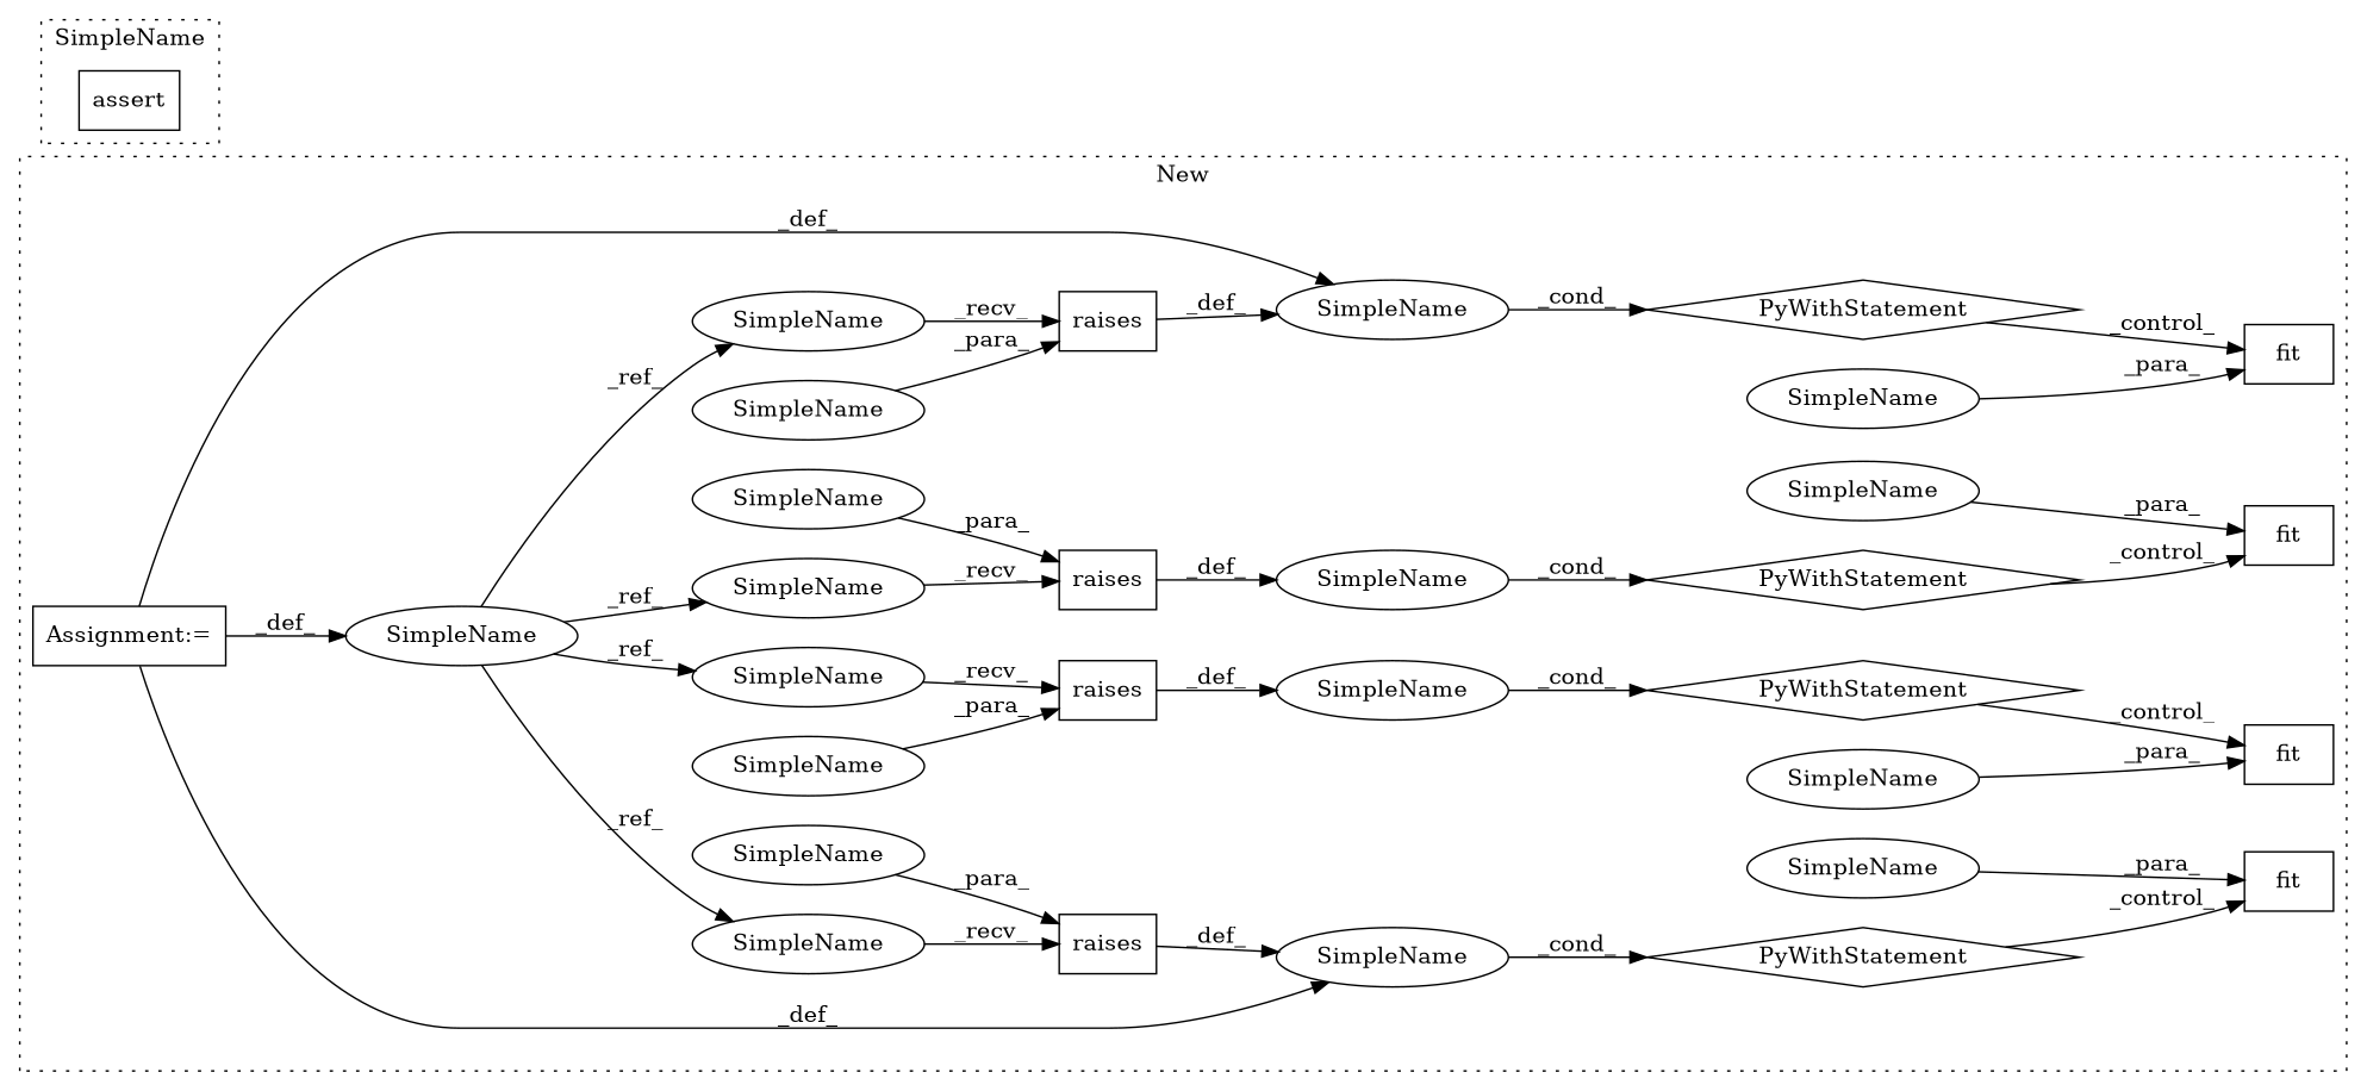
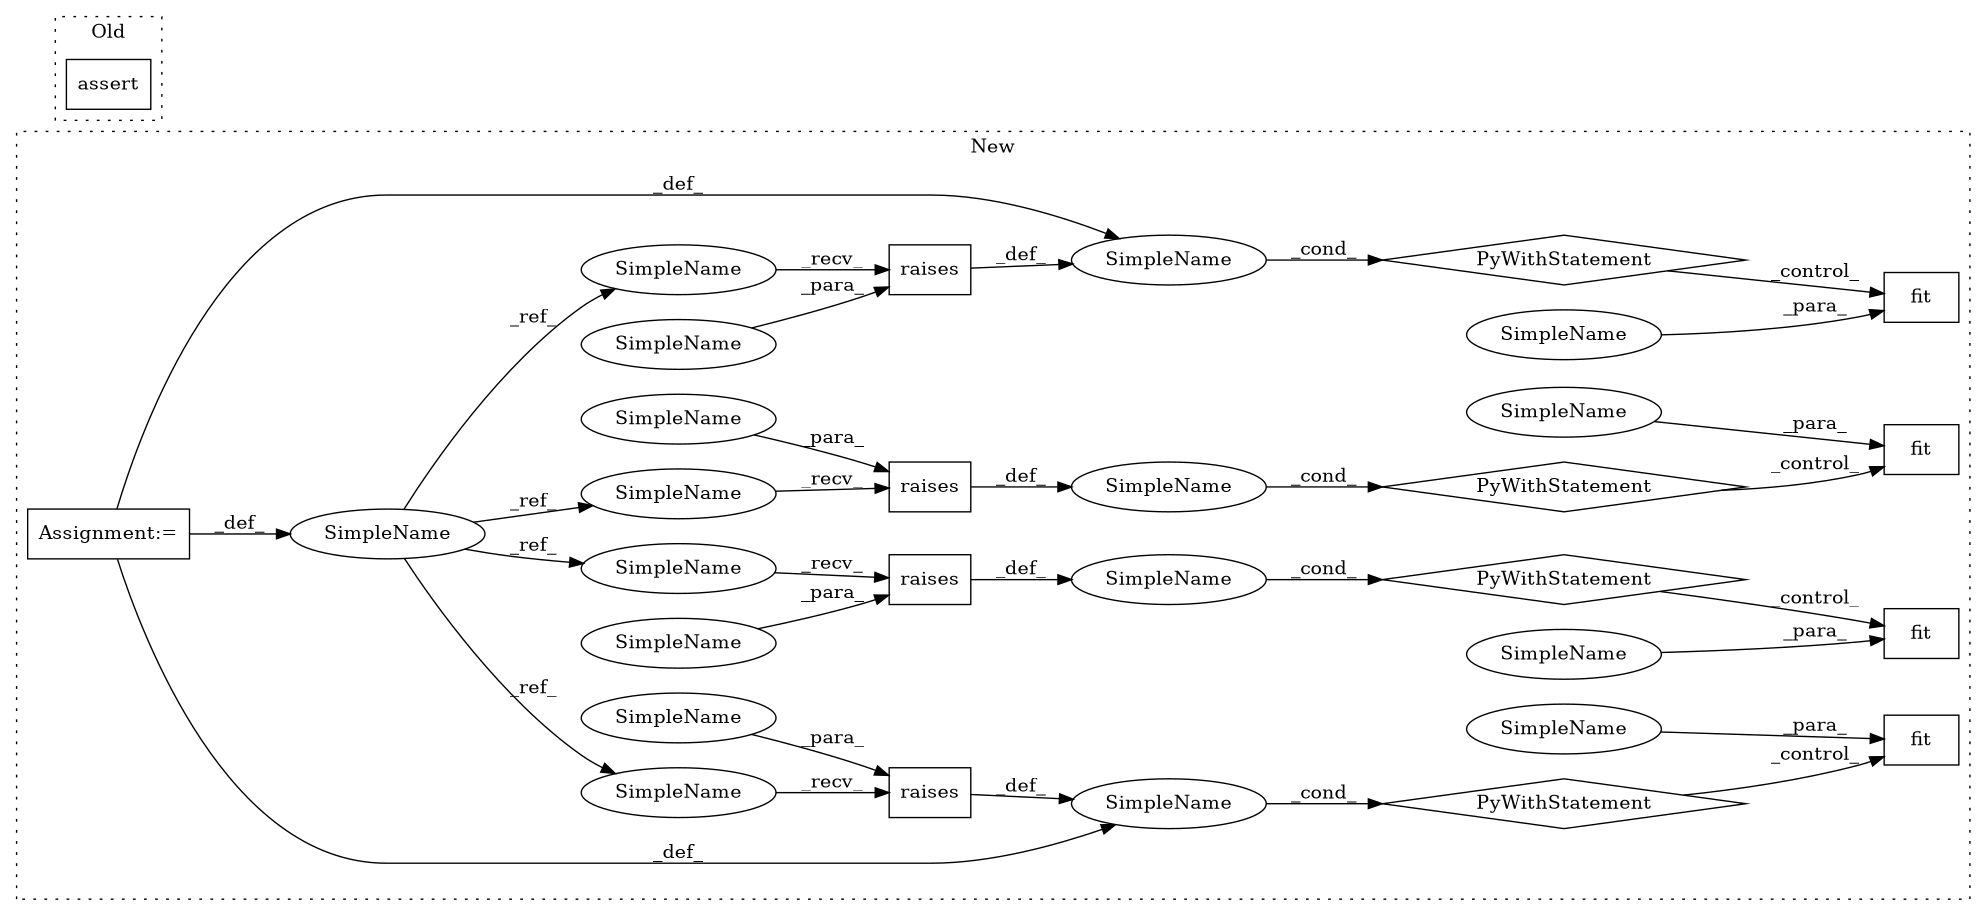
  digraph {
    rankdir=LR
    node [a=42 l=6 shape=ellipse]
    n1 [a=32 l="7,1" label=raises s="12754,12771" shape=box]
    n2 [a=104 l="10,2" label=PyWithStatement s="12737,12772" shape=diamond]
    n3 [a=7 label="Assignment:=" s=12364 shape=box]
    n4 [a=32 l="4,1" label=fit s="12786,12793" shape=box]
    n5 [label=SimpleName l=""]
    n6 [a=32 l="7,1" label=raises s="12973,12990" shape=box]
    n7 [a=104 l="10,2" label=PyWithStatement s="12956,12991" shape=diamond]
    n8 [label=SimpleName s=12364]
    n9 [label=SimpleName l=""]
    n10 [a=32 l="4,1" label=fit s="13005,13012" shape=box]
    n11 [a=32 l="4,1" label=fit s="12668,12675" shape=box]
    n12 [label=SimpleName l=""]
    n13 [a=104 l="10,2" label=PyWithStatement s="12619,12654" shape=diamond]
    n14 [a=32 l="7,1" label=raises s="12636,12653" shape=box]
    n15 [a=32 l="4,1" label=fit s="12896,12903" shape=box]
    n16 [label=SimpleName l=""]
    n17 [a=104 l="10,2" label=PyWithStatement s="12847,12882" shape=diamond]
    n18 [a=32 l="7,1" label=raises s="12864,12881" shape=box]
    n19 [l=10 label=SimpleName s=12643]
    n20 [l=10 label=SimpleName s=12871]
    n21 [l=10 label=SimpleName s=12980]
    n22 [l=10 label=SimpleName s=12761]
    n23 [l=1 label=SimpleName s=13011]
    n24 [l=1 label=SimpleName s=12674]
    n25 [l=1 label=SimpleName s=12792]
    n26 [l=1 label=SimpleName s=12902]
    n27 [label=SimpleName s=12747]
    n28 [label=SimpleName s=12857]
    n29 [label=SimpleName s=12629]
    n30 [label=SimpleName s=12966]
    n31 [a=32 l="14,1" label=assert s="12486,12522" shape=box]
    subgraph cluster_1 {
      label=New
      style=dotted
      n1
      n2
      n3
      n4
      n5
      n6
      n7
      n8
      n9
      n10
      n11
      n12
      n13
      n14
      n15
      n16
      n17
      n18
      n19
      n20
      n21
      n22
      n23
      n24
      n25
      n26
      n27
      n28
      n29
      n30
    }
    subgraph cluster_2 {
-     label=SimpleName
+     label=Old
      style=dotted
      n31
    }
    n1 -> n5 [label=_def_]
    n2 -> n4 [label=_control_]
    n3 -> n5 [label=_def_]
    n3 -> n8 [label=_def_]
    n3 -> n9 [label=_def_]
    n5 -> n2 [label=_cond_]
    n6 -> n9 [label=_def_]
    n7 -> n10 [label=_control_]
    n8 -> n27 [label=_ref_]
    n8 -> n28 [label=_ref_]
    n8 -> n29 [label=_ref_]
    n8 -> n30 [label=_ref_]
    n9 -> n7 [label=_cond_]
    n12 -> n13 [label=_cond_]
    n13 -> n11 [label=_control_]
    n14 -> n12 [label=_def_]
    n16 -> n17 [label=_cond_]
    n17 -> n15 [label=_control_]
    n18 -> n16 [label=_def_]
    n19 -> n14 [label=_para_]
    n20 -> n18 [label=_para_]
    n21 -> n6 [label=_para_]
    n22 -> n1 [label=_para_]
    n23 -> n10 [label=_para_]
    n24 -> n11 [label=_para_]
    n25 -> n4 [label=_para_]
    n26 -> n15 [label=_para_]
    n27 -> n1 [label=_recv_]
    n28 -> n18 [label=_recv_]
    n29 -> n14 [label=_recv_]
    n30 -> n6 [label=_recv_]
  }
